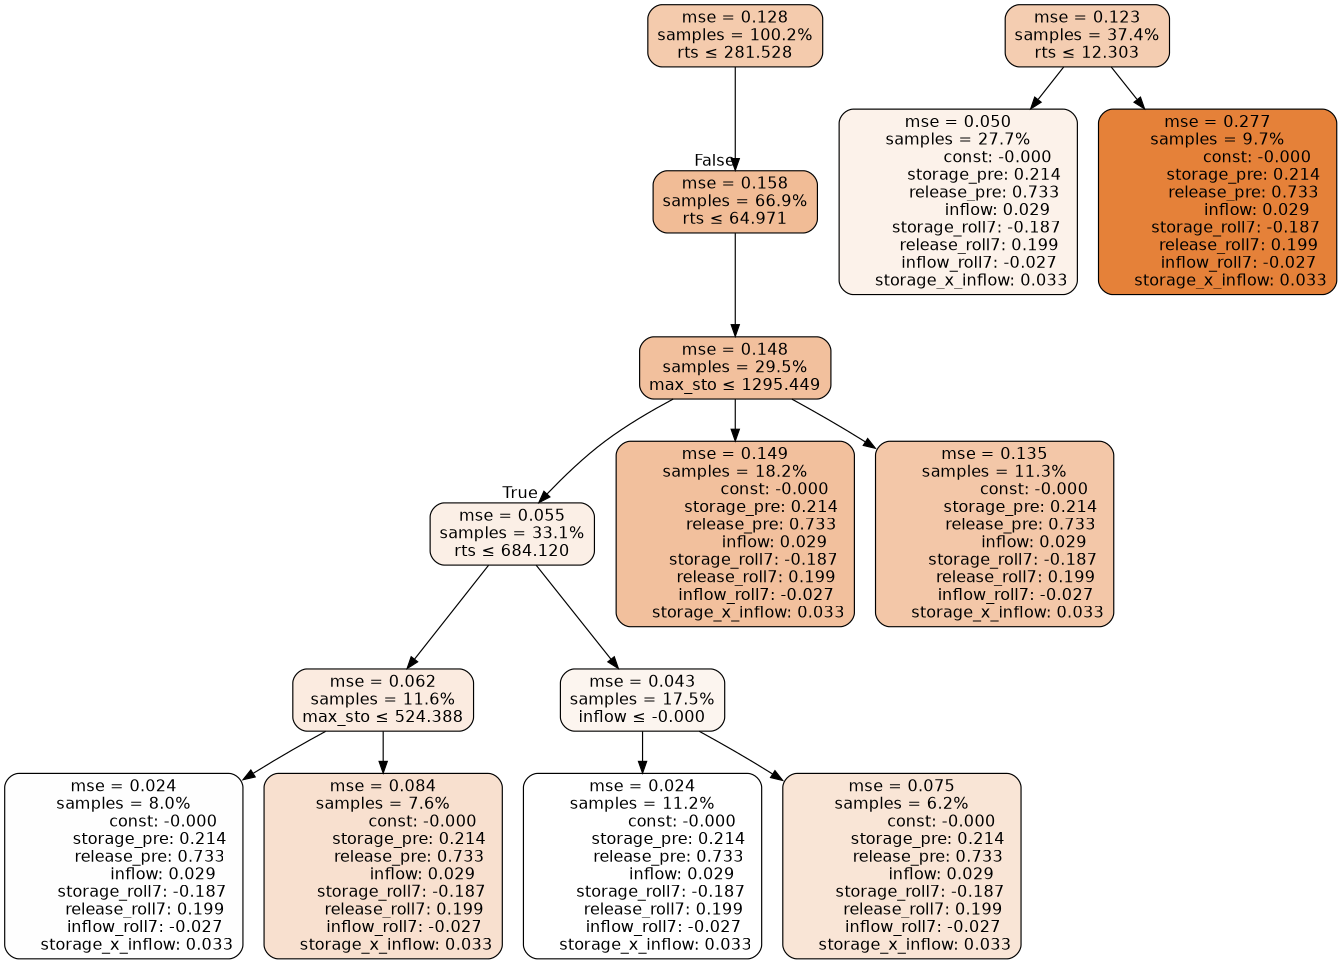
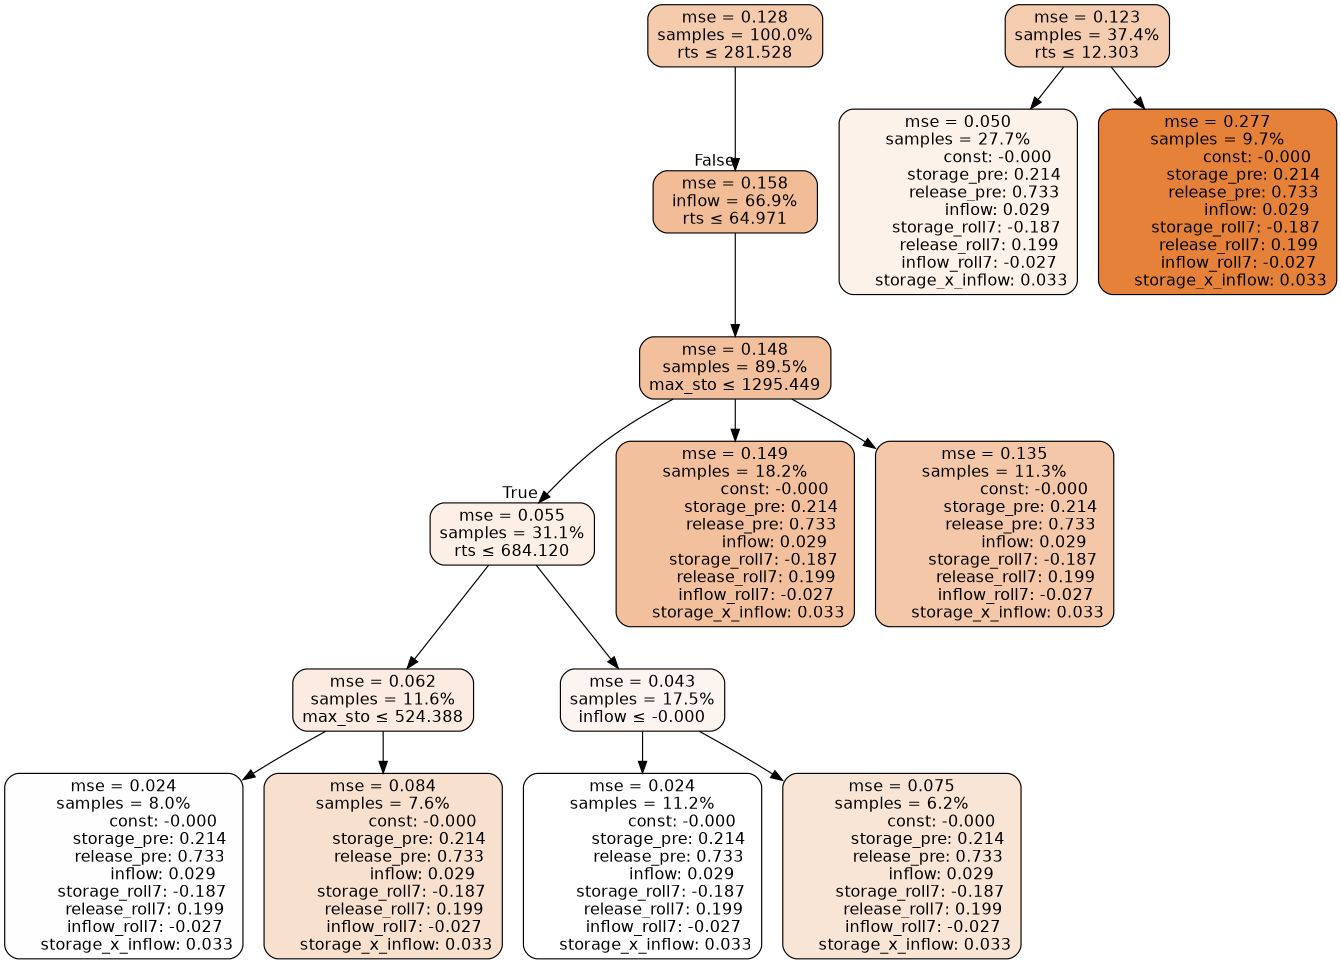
  digraph {
    node [color=black fillcolor="#f2c09d" fontname=helvetica shape=rectangle style="filled, rounded"]
    edge [fontname=helvetica]
-   n1 [fillcolor="#f4cbad" label="mse = 0.128\nsamples = 100.2%\nrts &le; 281.528"]
-   n2 [fillcolor="#f1bc96" label="mse = 0.158\nsamples = 66.9%\nrts &le; 64.971"]
-   n3 [label="mse = 0.148\nsamples = 29.5%\nmax_sto &le; 1295.449"]
-   n4 [fillcolor="#fbefe6" label="mse = 0.055\nsamples = 33.1%\nrts &le; 684.120"]
+   n1 [fillcolor="#f4cbad" label="mse = 0.128\nsamples = 100.0%\nrts &le; 281.528"]
+   n2 [fillcolor="#f1bc96" label="mse = 0.158\ninflow = 66.9%\nrts &le; 64.971"]
+   n3 [label="mse = 0.148\nsamples = 89.5%\nmax_sto &le; 1295.449"]
+   n4 [fillcolor="#fbefe6" label="mse = 0.055\nsamples = 31.1%\nrts &le; 684.120"]
    n5 [fillcolor="#fbebe0" label="mse = 0.062\nsamples = 11.6%\nmax_sto &le; 524.388"]
    n6 [fillcolor="#fcf5ef" label="mse = 0.043\nsamples = 17.5%\ninflow &le; -0.000"]
    n7 [fillcolor="#f4cdb1" label="mse = 0.123\nsamples = 37.4%\nrts &le; 12.303"]
    n8 [fillcolor="#fcf2ea" label="mse = 0.050\nsamples = 27.7%\n               const: -0.000\n          storage_pre: 0.214\n          release_pre: 0.733\n               inflow: 0.029\n       storage_roll7: -0.187\n        release_roll7: 0.199\n        inflow_roll7: -0.027\n     storage_x_inflow: 0.033"]
    n9 [fillcolor="#e58139" label="mse = 0.277\nsamples = 9.7%\n               const: -0.000\n          storage_pre: 0.214\n          release_pre: 0.733\n               inflow: 0.029\n       storage_roll7: -0.187\n        release_roll7: 0.199\n        inflow_roll7: -0.027\n     storage_x_inflow: 0.033"]
    n10 [label="mse = 0.149\nsamples = 18.2%\n               const: -0.000\n          storage_pre: 0.214\n          release_pre: 0.733\n               inflow: 0.029\n       storage_roll7: -0.187\n        release_roll7: 0.199\n        inflow_roll7: -0.027\n     storage_x_inflow: 0.033"]
    n11 [fillcolor="#f3c7a8" label="mse = 0.135\nsamples = 11.3%\n               const: -0.000\n          storage_pre: 0.214\n          release_pre: 0.733\n               inflow: 0.029\n       storage_roll7: -0.187\n        release_roll7: 0.199\n        inflow_roll7: -0.027\n     storage_x_inflow: 0.033"]
    n12 [fillcolor="#fefefe" label="mse = 0.024\nsamples = 8.0%\n               const: -0.000\n          storage_pre: 0.214\n          release_pre: 0.733\n               inflow: 0.029\n       storage_roll7: -0.187\n        release_roll7: 0.199\n        inflow_roll7: -0.027\n     storage_x_inflow: 0.033"]
    n13 [fillcolor="#f8e0cf" label="mse = 0.084\nsamples = 7.6%\n               const: -0.000\n          storage_pre: 0.214\n          release_pre: 0.733\n               inflow: 0.029\n       storage_roll7: -0.187\n        release_roll7: 0.199\n        inflow_roll7: -0.027\n     storage_x_inflow: 0.033"]
    n14 [fillcolor="#ffffff" label="mse = 0.024\nsamples = 11.2%\n               const: -0.000\n          storage_pre: 0.214\n          release_pre: 0.733\n               inflow: 0.029\n       storage_roll7: -0.187\n        release_roll7: 0.199\n        inflow_roll7: -0.027\n     storage_x_inflow: 0.033"]
    n15 [fillcolor="#f9e5d6" label="mse = 0.075\nsamples = 6.2%\n               const: -0.000\n          storage_pre: 0.214\n          release_pre: 0.733\n               inflow: 0.029\n       storage_roll7: -0.187\n        release_roll7: 0.199\n        inflow_roll7: -0.027\n     storage_x_inflow: 0.033"]
    n1 -> n2 [headlabel=False labelangle=45 labeldistance=2.5]
    n2 -> n3
    n3 -> n4 [headlabel=True labelangle=-45 labeldistance=2.5]
    n3 -> n10
    n3 -> n11
    n4 -> n5
    n4 -> n6
    n5 -> n12
    n5 -> n13
    n6 -> n14
    n6 -> n15
    n7 -> n8
    n7 -> n9
  }
